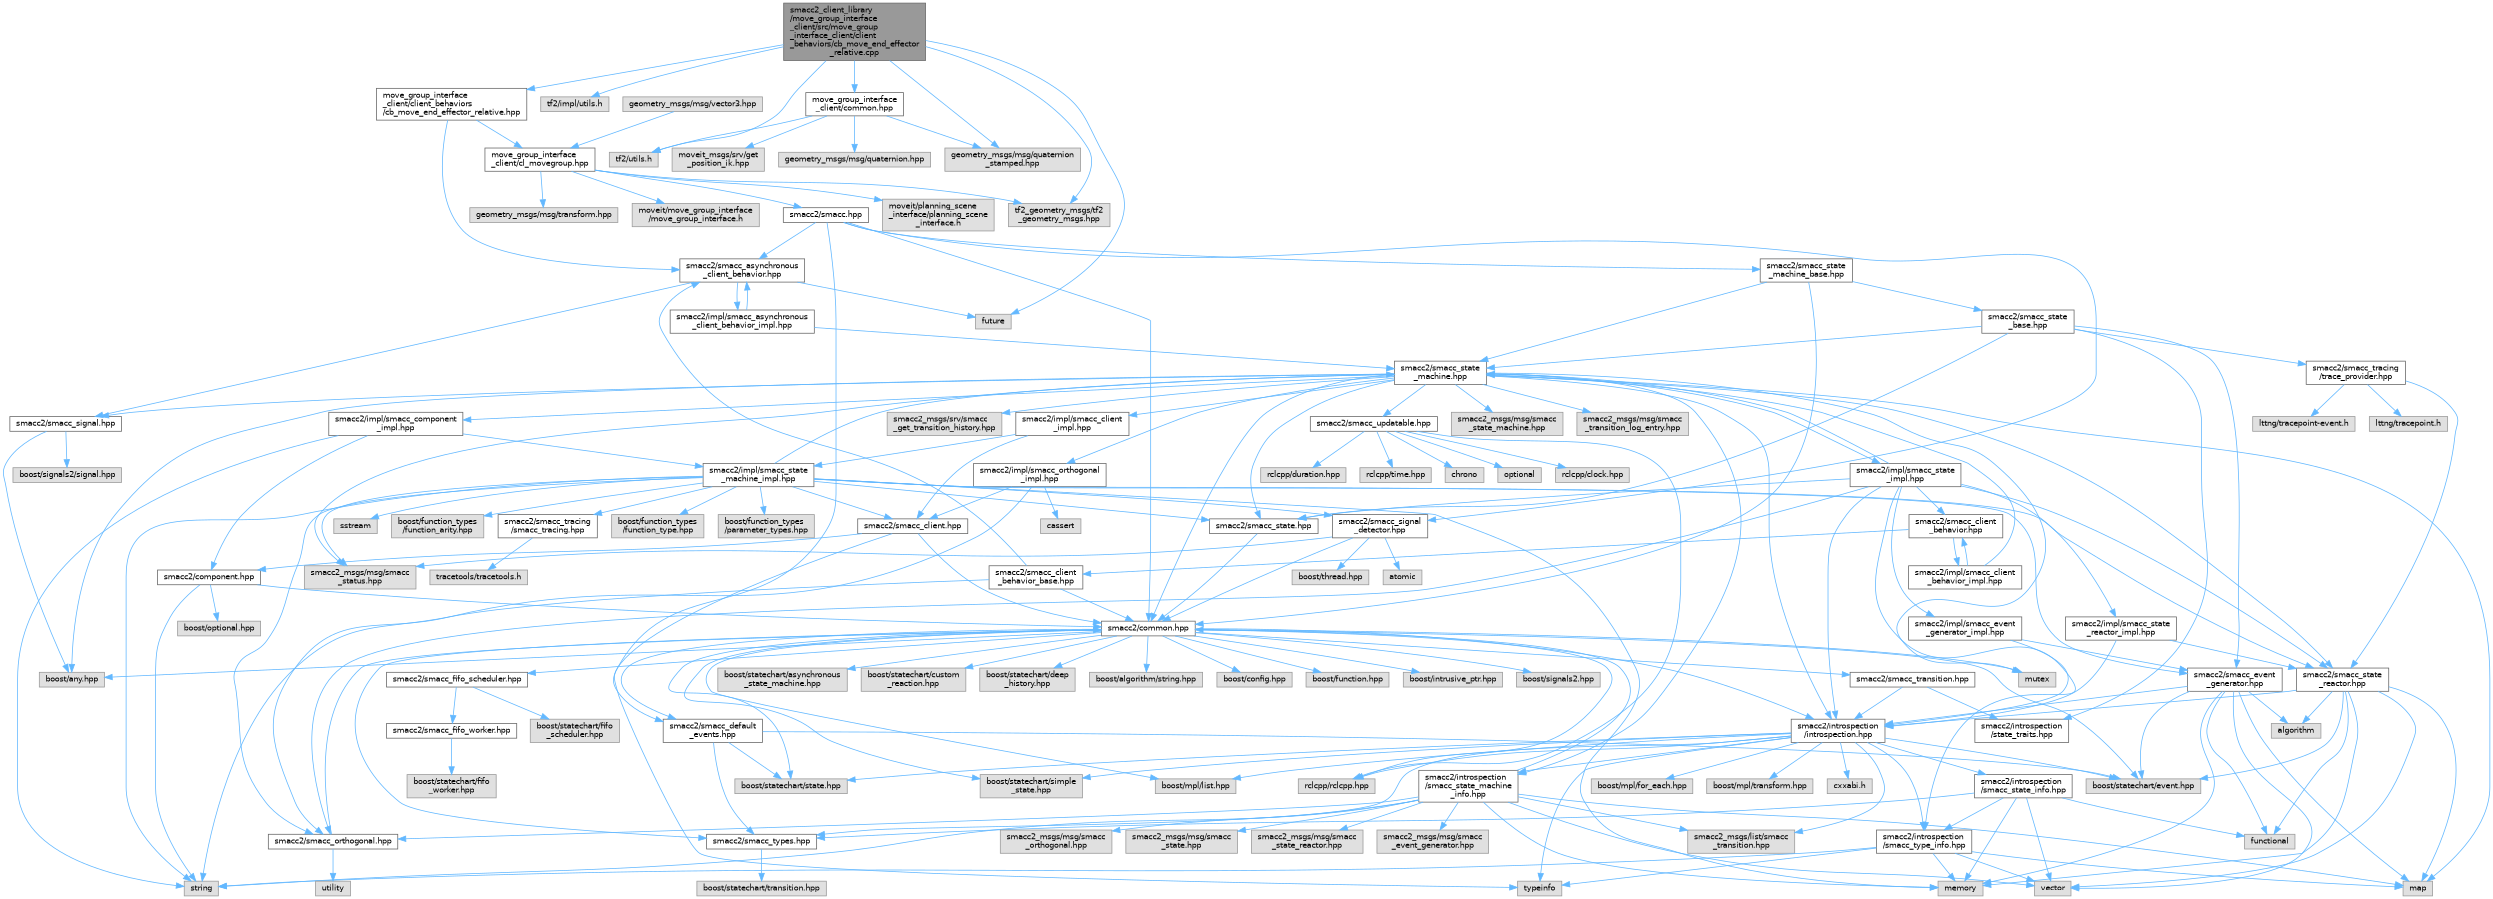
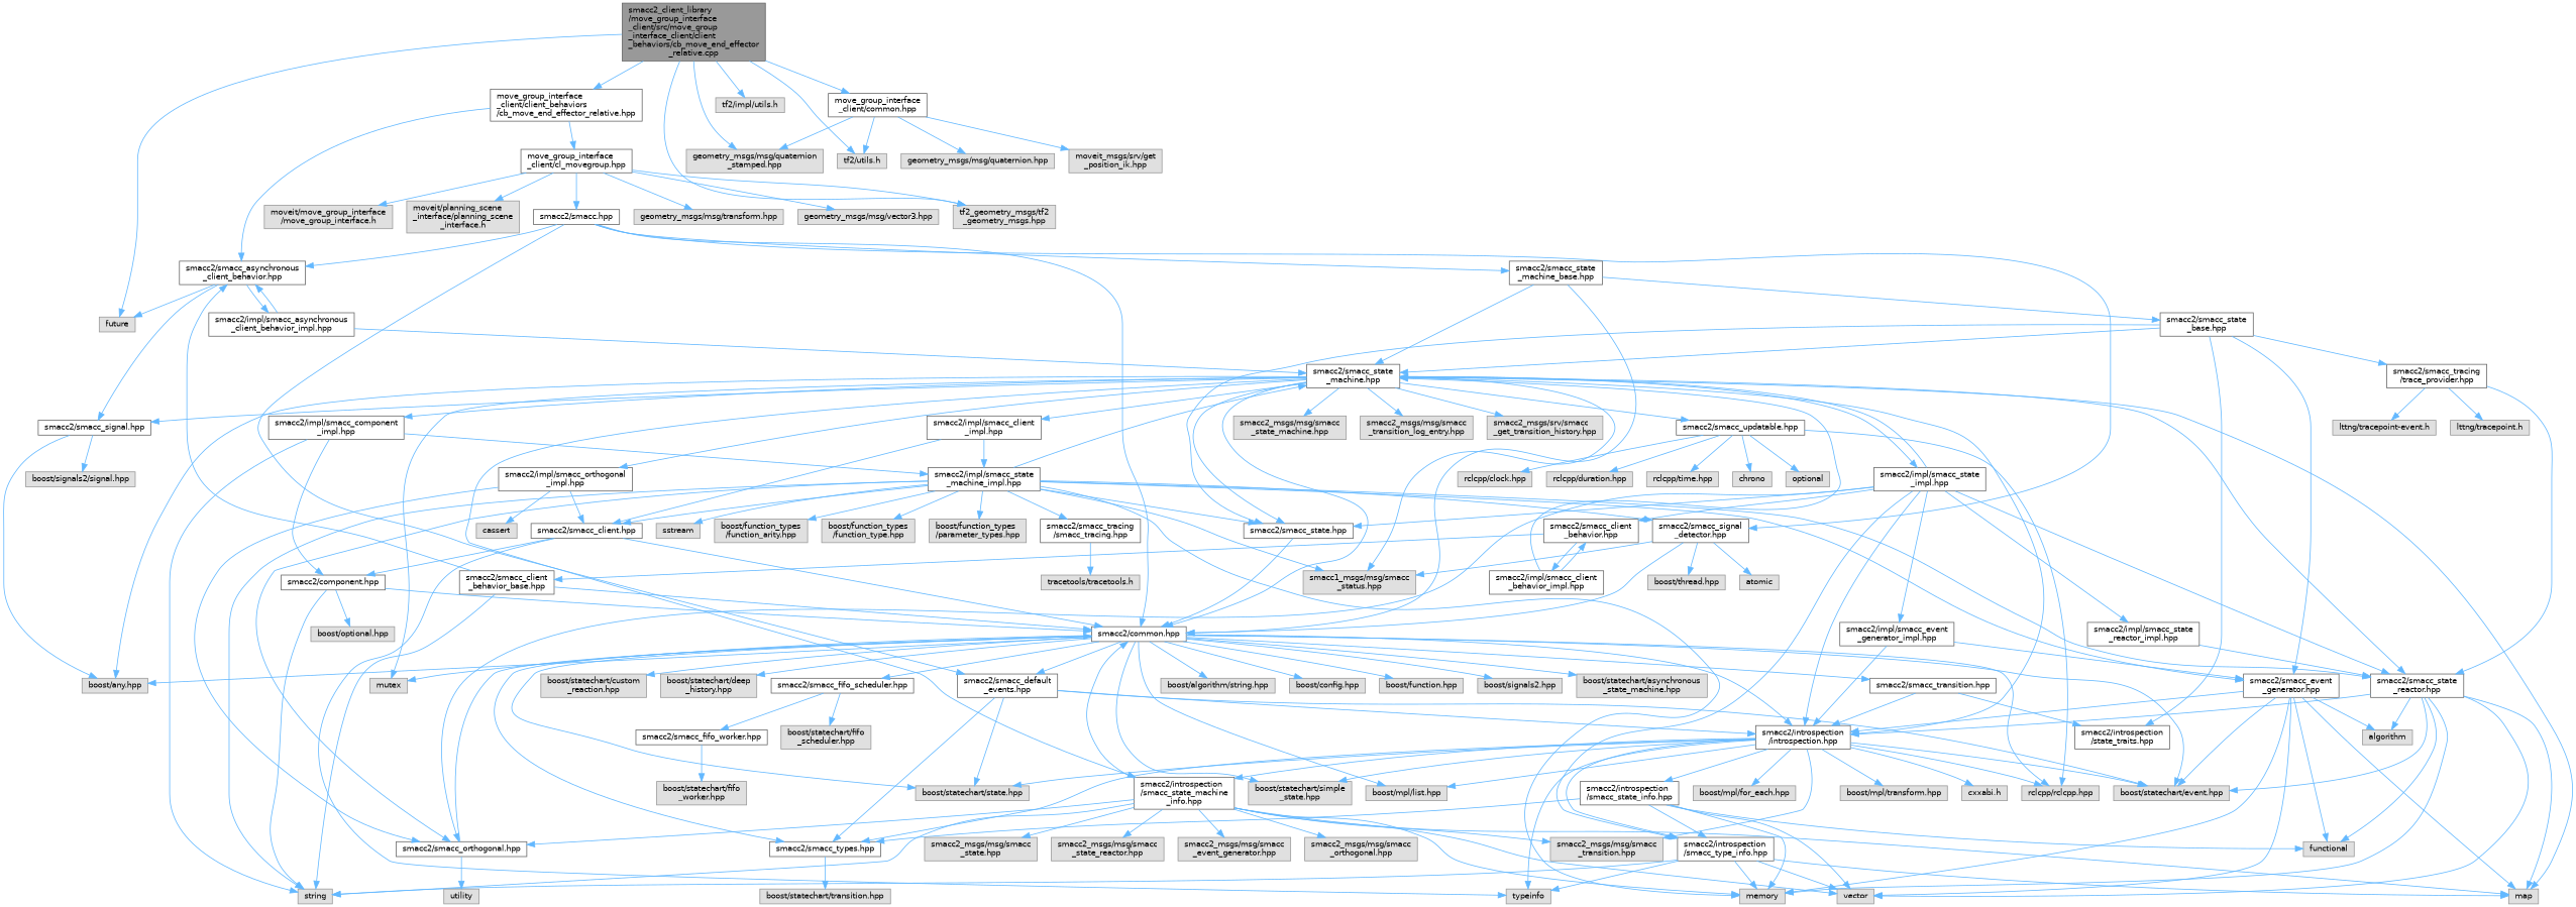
  digraph {
    node [color=grey60 fillcolor="#E0E0E0" fontname=Helvetica fontsize=10 shape=box style=filled]
    edge [color=steelblue1 fontname=Helvetica fontsize=10 labelfontname=Helvetica labelfontsize=10 style=solid]
    n1 [color=gray40 fillcolor=grey60 fontcolor=black height=0.2 label="smacc2_client_library\l/move_group_interface\l_client/src/move_group\l_interface_client/client\l_behaviors/cb_move_end_effector\l_relative.cpp" width=0.4]
    n2 [height=0.2 label="geometry_msgs/msg/quaternion\l_stamped.hpp" width=0.4]
    n3 [color=grey40 fillcolor=white height=0.2 label="move_group_interface\l_client/client_behaviors\l/cb_move_end_effector_relative.hpp" width=0.4]
    n4 [height=0.2 label=future width=0.4]
    n5 [height=0.2 label="tf2_geometry_msgs/tf2\l_geometry_msgs.hpp" width=0.4]
    n6 [height=0.2 label="tf2/impl/utils.h" width=0.4]
    n7 [height=0.2 label="tf2/utils.h" width=0.4]
    n8 [color=grey40 fillcolor=white height=0.2 label="move_group_interface\l_client/common.hpp" width=0.4]
    n9 [color=grey40 fillcolor=white height=0.2 label="move_group_interface\l_client/cl_movegroup.hpp" width=0.4]
    n10 [color=grey40 fillcolor=white height=0.2 label="smacc2/smacc_asynchronous\l_client_behavior.hpp" width=0.4]
    n11 [height=0.2 label="geometry_msgs/msg/quaternion.hpp" width=0.4]
    n12 [height=0.2 label="moveit_msgs/srv/get\l_position_ik.hpp" width=0.4]
    n13 [color=grey40 fillcolor=white height=0.2 label="smacc2/smacc.hpp" width=0.4]
    n14 [height=0.2 label="moveit/move_group_interface\l/move_group_interface.h" width=0.4]
    n15 [height=0.2 label="moveit/planning_scene\l_interface/planning_scene\l_interface.h" width=0.4]
    n16 [height=0.2 label="geometry_msgs/msg/transform.hpp" width=0.4]
    n17 [height=0.2 label="geometry_msgs/msg/vector3.hpp" width=0.4]
    n18 [color=grey40 fillcolor=white height=0.2 label="smacc2/smacc_signal.hpp" width=0.4]
    n19 [color=grey40 fillcolor=white height=0.2 label="smacc2/impl/smacc_asynchronous\l_client_behavior_impl.hpp" width=0.4]
    n20 [color=grey40 fillcolor=white height=0.2 label="smacc2/common.hpp" width=0.4]
    n21 [color=grey40 fillcolor=white height=0.2 label="smacc2/smacc_default\l_events.hpp" width=0.4]
    n22 [color=grey40 fillcolor=white height=0.2 label="smacc2/smacc_signal\l_detector.hpp" width=0.4]
    n23 [color=grey40 fillcolor=white height=0.2 label="smacc2/smacc_state\l_machine_base.hpp" width=0.4]
    n24 [height=0.2 label="boost/statechart/asynchronous\l_state_machine.hpp" width=0.4]
    n25 [height=0.2 label="boost/statechart/custom\l_reaction.hpp" width=0.4]
    n26 [height=0.2 label="boost/statechart/deep\l_history.hpp" width=0.4]
    n27 [height=0.2 label="boost/statechart/event.hpp" width=0.4]
    n28 [height=0.2 label="boost/statechart/simple\l_state.hpp" width=0.4]
    n29 [height=0.2 label="boost/statechart/state.hpp" width=0.4]
    n30 [height=0.2 label="boost/algorithm/string.hpp" width=0.4]
    n31 [height=0.2 label="boost/any.hpp" width=0.4]
    n32 [height=0.2 label="boost/config.hpp" width=0.4]
    n33 [height=0.2 label="boost/function.hpp" width=0.4]
-   n34 [height=0.2 label="boost/intrusive_ptr.hpp" width=0.4]
    n35 [height=0.2 label="boost/mpl/list.hpp" width=0.4]
    n36 [height=0.2 label="boost/signals2.hpp" width=0.4]
    n37 [height=0.2 label=mutex width=0.4]
    n38 [height=0.2 label="rclcpp/rclcpp.hpp" width=0.4]
    n39 [color=grey40 fillcolor=white height=0.2 label="smacc2/introspection\l/introspection.hpp" width=0.4]
    n40 [color=grey40 fillcolor=white height=0.2 label="smacc2/smacc_types.hpp" width=0.4]
    n41 [color=grey40 fillcolor=white height=0.2 label="smacc2/smacc_fifo_scheduler.hpp" width=0.4]
    n42 [color=grey40 fillcolor=white height=0.2 label="smacc2/smacc_transition.hpp" width=0.4]
-   n43 [height=0.2 label="smacc2_msgs/msg/smacc\l_status.hpp" width=0.4]
+   n43 [height=0.2 label="smacc1_msgs/msg/smacc\l_status.hpp" width=0.4]
    n44 [height=0.2 label=atomic width=0.4]
    n45 [height=0.2 label="boost/thread.hpp" width=0.4]
    n46 [color=grey40 fillcolor=white height=0.2 label="smacc2/smacc_state\l_machine.hpp" width=0.4]
    n47 [color=grey40 fillcolor=white height=0.2 label="smacc2/smacc_state\l_base.hpp" width=0.4]
    n48 [height=0.2 label="boost/mpl/for_each.hpp" width=0.4]
    n49 [height=0.2 label="boost/mpl/transform.hpp" width=0.4]
    n50 [height=0.2 label=typeinfo width=0.4]
    n51 [color=grey40 fillcolor=white height=0.2 label="smacc2/introspection\l/smacc_state_info.hpp" width=0.4]
    n52 [color=grey40 fillcolor=white height=0.2 label="smacc2/introspection\l/smacc_type_info.hpp" width=0.4]
    n53 [height=0.2 label="cxxabi.h" width=0.4]
-   n54 [height=0.2 label="smacc2_msgs/list/smacc\l_transition.hpp" width=0.4]
+   n54 [height=0.2 label="smacc2_msgs/msg/smacc\l_transition.hpp" width=0.4]
    n55 [color=grey40 fillcolor=white height=0.2 label="smacc2/introspection\l/smacc_state_machine\l_info.hpp" width=0.4]
    n56 [height=0.2 label="boost/statechart/transition.hpp" width=0.4]
    n57 [height=0.2 label="boost/statechart/fifo\l_scheduler.hpp" width=0.4]
    n58 [color=grey40 fillcolor=white height=0.2 label="smacc2/smacc_fifo_worker.hpp" width=0.4]
    n59 [color=grey40 fillcolor=white height=0.2 label="smacc2/introspection\l/state_traits.hpp" width=0.4]
    n60 [height=0.2 label=functional width=0.4]
    n61 [height=0.2 label=memory width=0.4]
    n62 [height=0.2 label=vector width=0.4]
    n63 [height=0.2 label=map width=0.4]
    n64 [height=0.2 label=string width=0.4]
    n65 [color=grey40 fillcolor=white height=0.2 label="smacc2/smacc_orthogonal.hpp" width=0.4]
    n66 [height=0.2 label="smacc2_msgs/msg/smacc\l_event_generator.hpp" width=0.4]
    n67 [height=0.2 label="smacc2_msgs/msg/smacc\l_orthogonal.hpp" width=0.4]
    n68 [height=0.2 label="smacc2_msgs/msg/smacc\l_state.hpp" width=0.4]
    n69 [height=0.2 label="smacc2_msgs/msg/smacc\l_state_reactor.hpp" width=0.4]
    n70 [height=0.2 label=utility width=0.4]
    n71 [height=0.2 label="boost/statechart/fifo\l_worker.hpp" width=0.4]
    n72 [color=grey40 fillcolor=white height=0.2 label="smacc2/smacc_client\l_behavior_base.hpp" width=0.4]
    n73 [height=0.2 label="boost/signals2/signal.hpp" width=0.4]
    n74 [color=grey40 fillcolor=white height=0.2 label="smacc2/smacc_updatable.hpp" width=0.4]
    n75 [height=0.2 label="smacc2_msgs/msg/smacc\l_state_machine.hpp" width=0.4]
    n76 [height=0.2 label="smacc2_msgs/msg/smacc\l_transition_log_entry.hpp" width=0.4]
    n77 [height=0.2 label="smacc2_msgs/srv/smacc\l_get_transition_history.hpp" width=0.4]
    n78 [color=grey40 fillcolor=white height=0.2 label="smacc2/smacc_state.hpp" width=0.4]
    n79 [color=grey40 fillcolor=white height=0.2 label="smacc2/smacc_state\l_reactor.hpp" width=0.4]
    n80 [color=grey40 fillcolor=white height=0.2 label="smacc2/impl/smacc_client\l_impl.hpp" width=0.4]
    n81 [color=grey40 fillcolor=white height=0.2 label="smacc2/impl/smacc_component\l_impl.hpp" width=0.4]
    n82 [color=grey40 fillcolor=white height=0.2 label="smacc2/impl/smacc_orthogonal\l_impl.hpp" width=0.4]
    n83 [color=grey40 fillcolor=white height=0.2 label="smacc2/impl/smacc_state\l_impl.hpp" width=0.4]
    n84 [height=0.2 label=chrono width=0.4]
    n85 [height=0.2 label=optional width=0.4]
    n86 [height=0.2 label="rclcpp/clock.hpp" width=0.4]
    n87 [height=0.2 label="rclcpp/duration.hpp" width=0.4]
    n88 [height=0.2 label="rclcpp/time.hpp" width=0.4]
    n89 [height=0.2 label=algorithm width=0.4]
    n90 [color=grey40 fillcolor=white height=0.2 label="smacc2/impl/smacc_state\l_machine_impl.hpp" width=0.4]
    n91 [color=grey40 fillcolor=white height=0.2 label="smacc2/smacc_client.hpp" width=0.4]
    n92 [color=grey40 fillcolor=white height=0.2 label="smacc2/component.hpp" width=0.4]
    n93 [height=0.2 label=cassert width=0.4]
    n94 [color=grey40 fillcolor=white height=0.2 label="smacc2/smacc_client\l_behavior.hpp" width=0.4]
    n95 [color=grey40 fillcolor=white height=0.2 label="smacc2/impl/smacc_event\l_generator_impl.hpp" width=0.4]
    n96 [color=grey40 fillcolor=white height=0.2 label="smacc2/impl/smacc_state\l_reactor_impl.hpp" width=0.4]
    n97 [height=0.2 label=sstream width=0.4]
    n98 [color=grey40 fillcolor=white height=0.2 label="smacc2/smacc_event\l_generator.hpp" width=0.4]
    n99 [height=0.2 label="boost/function_types\l/function_arity.hpp" width=0.4]
    n100 [height=0.2 label="boost/function_types\l/function_type.hpp" width=0.4]
    n101 [height=0.2 label="boost/function_types\l/parameter_types.hpp" width=0.4]
    n102 [color=grey40 fillcolor=white height=0.2 label="smacc2/smacc_tracing\l/smacc_tracing.hpp" width=0.4]
    n103 [height=0.2 label="tracetools/tracetools.h" width=0.4]
    n104 [height=0.2 label="boost/optional.hpp" width=0.4]
    n105 [color=grey40 fillcolor=white height=0.2 label="smacc2/impl/smacc_client\l_behavior_impl.hpp" width=0.4]
    n106 [color=grey40 fillcolor=white height=0.2 label="smacc2/smacc_tracing\l/trace_provider.hpp" width=0.4]
    n107 [height=0.2 label="lttng/tracepoint.h" width=0.4]
    n108 [height=0.2 label="lttng/tracepoint-event.h" width=0.4]
    n1 -> n2
    n1 -> n3
    n1 -> n4
    n1 -> n5
    n1 -> n6
    n1 -> n7
    n1 -> n8
    n3 -> n9
    n3 -> n10
    n8 -> n2
    n8 -> n7
    n8 -> n11
    n8 -> n12
    n9 -> n5
    n9 -> n13
    n9 -> n14
    n9 -> n15
    n9 -> n16
-   n17 -> n9
+   n9 -> n17
    n10 -> n4
    n10 -> n18
    n10 -> n19
    n13 -> n10
    n13 -> n20
    n13 -> n21
    n13 -> n22
    n13 -> n23
    n18 -> n31
    n18 -> n73
    n19 -> n10
    n19 -> n46
    n20 -> n21
    n20 -> n24
    n20 -> n25
    n20 -> n26
    n20 -> n27
    n20 -> n28
    n20 -> n29
    n20 -> n30
    n20 -> n31
    n20 -> n32
    n20 -> n33
-   n20 -> n34
    n20 -> n35
    n20 -> n36
    n20 -> n37
    n20 -> n38
    n20 -> n39
    n20 -> n40
    n20 -> n41
    n20 -> n42
    n21 -> n27
    n21 -> n29
    n21 -> n40
    n22 -> n20
    n22 -> n43
    n22 -> n44
    n22 -> n45
    n23 -> n20
    n23 -> n46
    n23 -> n47
    n39 -> n27
    n39 -> n28
    n39 -> n29
    n39 -> n35
    n39 -> n38
    n39 -> n40
    n39 -> n48
    n39 -> n49
    n39 -> n50
    n39 -> n51
    n39 -> n52
    n39 -> n53
    n39 -> n54
    n39 -> n55
    n40 -> n56
    n41 -> n57
    n41 -> n58
    n42 -> n39
    n42 -> n59
    n46 -> n18
    n46 -> n20
    n46 -> n31
    n46 -> n37
    n46 -> n39
    n46 -> n43
    n46 -> n55
    n46 -> n63
    n46 -> n74
    n46 -> n75
    n46 -> n76
    n46 -> n77
    n46 -> n78
    n46 -> n79
    n46 -> n80
    n46 -> n81
    n46 -> n82
    n46 -> n83
    n47 -> n46
    n47 -> n59
    n47 -> n78
    n47 -> n98
    n47 -> n106
    n51 -> n40
    n51 -> n52
    n51 -> n60
    n51 -> n61
    n51 -> n62
    n52 -> n50
    n52 -> n61
    n52 -> n62
    n52 -> n63
    n52 -> n64
    n55 -> n20
    n55 -> n54
    n55 -> n61
    n55 -> n62
    n55 -> n63
    n55 -> n64
    n55 -> n65
    n55 -> n66
    n55 -> n67
    n55 -> n68
    n55 -> n69
    n58 -> n71
    n65 -> n20
    n65 -> n70
    n72 -> n10
    n72 -> n20
    n72 -> n64
    n74 -> n38
    n74 -> n84
    n74 -> n85
    n74 -> n86
    n74 -> n87
    n74 -> n88
    n78 -> n20
    n79 -> n27
    n79 -> n39
    n79 -> n60
    n79 -> n61
    n79 -> n62
    n79 -> n63
    n79 -> n89
    n80 -> n90
    n80 -> n91
    n81 -> n64
    n81 -> n90
    n81 -> n92
    n82 -> n65
    n82 -> n91
    n82 -> n93
    n83 -> n39
    n83 -> n46
    n83 -> n52
    n83 -> n65
    n83 -> n78
    n83 -> n79
    n83 -> n94
    n83 -> n95
    n83 -> n96
    n90 -> n22
    n90 -> n43
    n90 -> n46
    n90 -> n61
    n90 -> n64
    n90 -> n65
    n90 -> n78
    n90 -> n79
    n90 -> n91
    n90 -> n97
    n90 -> n98
    n90 -> n99
    n90 -> n100
    n90 -> n101
    n90 -> n102
    n91 -> n20
    n91 -> n50
    n91 -> n92
    n92 -> n20
    n92 -> n64
    n92 -> n104
    n94 -> n72
    n94 -> n105
    n95 -> n39
    n95 -> n98
-   n96 -> n39
+   n21 -> n39
    n96 -> n79
    n98 -> n27
    n98 -> n39
    n98 -> n60
    n98 -> n61
    n98 -> n62
    n98 -> n63
    n98 -> n89
    n102 -> n103
    n105 -> n46
    n105 -> n94
    n106 -> n79
    n106 -> n107
    n106 -> n108
  }
